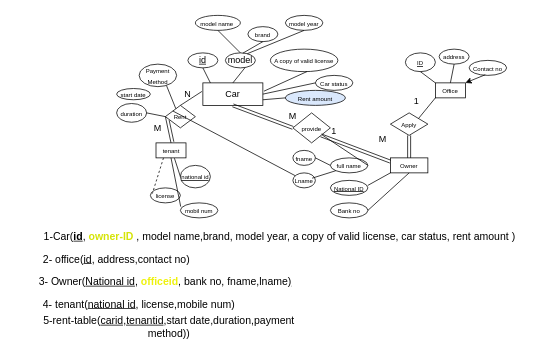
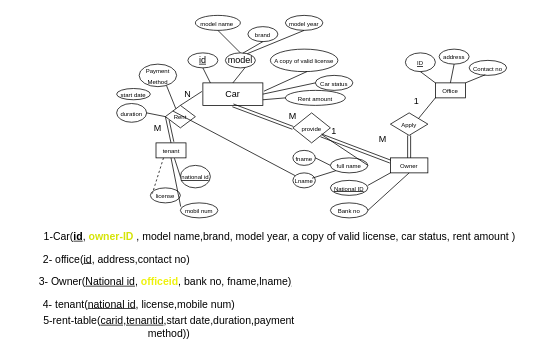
  <mxCell id="0" />
  <mxCell id="1" parent="0" />
  <mxCell id="2" value="Car" style="rounded=0;whiteSpace=wrap;html=1;" vertex="1" parent="1"><mxGeometry x="270" y="110" width="80" height="30" as="geometry" /></mxCell>
  <mxCell id="3" value="&lt;u&gt;id&lt;/u&gt;" style="ellipse;whiteSpace=wrap;html=1;" vertex="1" parent="1"><mxGeometry x="250" y="70" width="40" height="20" as="geometry" /></mxCell>
  <mxCell id="4" value="&lt;font style=&quot;font-size: 8px;&quot;&gt;model year&lt;/font&gt;" style="ellipse;whiteSpace=wrap;html=1;" vertex="1" parent="1"><mxGeometry x="380" y="20" width="50" height="20" as="geometry" /></mxCell>
  <mxCell id="5" value="&lt;font style=&quot;font-size: 8px;&quot;&gt;brand&lt;/font&gt;" style="ellipse;whiteSpace=wrap;html=1;" vertex="1" parent="1"><mxGeometry x="330" y="35" width="40" height="20" as="geometry" /></mxCell>
  <mxCell id="6" value="&lt;font style=&quot;font-size: 8px;&quot;&gt;model name&amp;nbsp;&lt;/font&gt;" style="ellipse;whiteSpace=wrap;html=1;" vertex="1" parent="1"><mxGeometry x="260" y="20" width="60" height="20" as="geometry" /></mxCell>
  <mxCell id="7" value="model" style="ellipse;whiteSpace=wrap;html=1;" vertex="1" parent="1"><mxGeometry x="300" y="70" width="40" height="20" as="geometry" /></mxCell>
  <mxCell id="8" value="" style="endArrow=none;html=1;rounded=0;exitX=0.5;exitY=0;exitDx=0;exitDy=0;entryX=0.5;entryY=1;entryDx=0;entryDy=0;" edge="1" parent="1" source="7" target="6"><mxGeometry width="50" height="50" relative="1" as="geometry"><mxPoint x="520" y="150" as="sourcePoint" /><mxPoint x="570" y="100" as="targetPoint" /></mxGeometry></mxCell>
  <mxCell id="9" value="" style="endArrow=none;html=1;rounded=0;entryX=0.5;entryY=1;entryDx=0;entryDy=0;exitX=0.585;exitY=0.016;exitDx=0;exitDy=0;exitPerimeter=0;" edge="1" parent="1" source="7" target="5"><mxGeometry width="50" height="50" relative="1" as="geometry"><mxPoint x="320" y="68" as="sourcePoint" /><mxPoint x="570" y="100" as="targetPoint" /></mxGeometry></mxCell>
  <mxCell id="10" value="" style="endArrow=none;html=1;rounded=0;exitX=0.731;exitY=0.055;exitDx=0;exitDy=0;exitPerimeter=0;entryX=0.5;entryY=1;entryDx=0;entryDy=0;" edge="1" parent="1" source="7" target="4"><mxGeometry width="50" height="50" relative="1" as="geometry"><mxPoint x="520" y="150" as="sourcePoint" /><mxPoint x="570" y="100" as="targetPoint" /></mxGeometry></mxCell>
  <mxCell id="11" value="" style="endArrow=none;html=1;rounded=0;exitX=0.5;exitY=0;exitDx=0;exitDy=0;entryX=0.653;entryY=0.991;entryDx=0;entryDy=0;entryPerimeter=0;" edge="1" parent="1" source="2" target="7"><mxGeometry width="50" height="50" relative="1" as="geometry"><mxPoint x="520" y="150" as="sourcePoint" /><mxPoint x="570" y="100" as="targetPoint" /></mxGeometry></mxCell>
  <mxCell id="12" value="" style="endArrow=none;html=1;rounded=0;exitX=0.125;exitY=0;exitDx=0;exitDy=0;exitPerimeter=0;entryX=0.5;entryY=1;entryDx=0;entryDy=0;" edge="1" parent="1" source="2" target="3"><mxGeometry width="50" height="50" relative="1" as="geometry"><mxPoint x="520" y="150" as="sourcePoint" /><mxPoint x="570" y="100" as="targetPoint" /></mxGeometry></mxCell>
  <mxCell id="13" value="&lt;font style=&quot;font-size: 8px;&quot;&gt;A copy of valid license&lt;/font&gt;" style="ellipse;whiteSpace=wrap;html=1;" vertex="1" parent="1"><mxGeometry x="360" y="65" width="90" height="30" as="geometry" /></mxCell>
  <mxCell id="14" value="" style="endArrow=none;html=1;rounded=0;exitX=1.019;exitY=0.368;exitDx=0;exitDy=0;exitPerimeter=0;entryX=0.543;entryY=0.997;entryDx=0;entryDy=0;entryPerimeter=0;" edge="1" parent="1" source="2" target="13"><mxGeometry width="50" height="50" relative="1" as="geometry"><mxPoint x="520" y="160" as="sourcePoint" /><mxPoint x="570" y="110" as="targetPoint" /></mxGeometry></mxCell>
- <mxCell id="15" value="&lt;font style=&quot;font-size: 8px;&quot;&gt;Rent amount&lt;/font&gt;" style="ellipse;whiteSpace=wrap;html=1;fillColor=#dae8fc;" vertex="1" parent="1"><mxGeometry x="380" y="120" width="80" height="20" as="geometry" /></mxCell>
+ <mxCell id="15" value="&lt;font style=&quot;font-size: 8px;&quot;&gt;Rent amount&lt;/font&gt;" style="ellipse;whiteSpace=wrap;html=1;" vertex="1" parent="1"><mxGeometry x="380" y="120" width="80" height="20" as="geometry" /></mxCell>
  <mxCell id="16" value="" style="endArrow=none;html=1;rounded=0;exitX=1;exitY=0.75;exitDx=0;exitDy=0;" edge="1" parent="1" source="2"><mxGeometry width="50" height="50" relative="1" as="geometry"><mxPoint x="520" y="160" as="sourcePoint" /><mxPoint x="380" y="130" as="targetPoint" /></mxGeometry></mxCell>
  <mxCell id="17" value="&lt;font style=&quot;font-size: 8px;&quot;&gt;Car status&lt;/font&gt;" style="ellipse;whiteSpace=wrap;html=1;" vertex="1" parent="1"><mxGeometry x="420" y="100" width="50" height="20" as="geometry" /></mxCell>
  <mxCell id="18" value="" style="endArrow=none;html=1;rounded=0;exitX=1;exitY=0.5;exitDx=0;exitDy=0;entryX=0;entryY=0.5;entryDx=0;entryDy=0;" edge="1" parent="1" source="2" target="17"><mxGeometry width="50" height="50" relative="1" as="geometry"><mxPoint x="520" y="170" as="sourcePoint" /><mxPoint x="570" y="120" as="targetPoint" /></mxGeometry></mxCell>
  <mxCell id="19" value="&lt;font style=&quot;font-size: 8px;&quot;&gt;Office&lt;/font&gt;" style="rounded=0;whiteSpace=wrap;html=1;" vertex="1" parent="1"><mxGeometry x="580" y="110" width="40" height="20" as="geometry" /></mxCell>
  <mxCell id="20" value="&lt;font style=&quot;font-size: 8px;&quot;&gt;&lt;u&gt;ID&lt;/u&gt;&lt;/font&gt;" style="ellipse;whiteSpace=wrap;html=1;" vertex="1" parent="1"><mxGeometry x="540" y="70" width="40" height="25" as="geometry" /></mxCell>
  <mxCell id="21" value="&lt;font style=&quot;font-size: 8px;&quot;&gt;Contact no&lt;/font&gt;" style="ellipse;whiteSpace=wrap;html=1;" vertex="1" parent="1"><mxGeometry x="625" y="80" width="50" height="20" as="geometry" /></mxCell>
  <mxCell id="22" value="&lt;font style=&quot;font-size: 8px;&quot;&gt;address&lt;/font&gt;" style="ellipse;whiteSpace=wrap;html=1;" vertex="1" parent="1"><mxGeometry x="585" y="65" width="40" height="20" as="geometry" /></mxCell>
  <mxCell id="23" value="" style="endArrow=none;html=1;rounded=0;entryX=0;entryY=0;entryDx=0;entryDy=0;exitX=0.5;exitY=1;exitDx=0;exitDy=0;" edge="1" parent="1" source="20" target="19"><mxGeometry width="50" height="50" relative="1" as="geometry"><mxPoint x="520" y="180" as="sourcePoint" /><mxPoint x="570" y="130" as="targetPoint" /></mxGeometry></mxCell>
  <mxCell id="24" value="" style="endArrow=none;html=1;rounded=0;entryX=0.5;entryY=0;entryDx=0;entryDy=0;exitX=0.5;exitY=1;exitDx=0;exitDy=0;" edge="1" parent="1" source="22" target="19"><mxGeometry width="50" height="50" relative="1" as="geometry"><mxPoint x="520" y="180" as="sourcePoint" /><mxPoint x="570" y="130" as="targetPoint" /></mxGeometry></mxCell>
- <mxCell id="25" value="" style="endArrow=classic;html=1;rounded=0;entryX=1;entryY=0;entryDx=0;entryDy=0;exitX=0.43;exitY=0.96;exitDx=0;exitDy=0;exitPerimeter=0;" edge="1" parent="1" source="21" target="19"><mxGeometry width="50" height="50" relative="1" as="geometry"><mxPoint x="520" y="180" as="sourcePoint" /><mxPoint x="570" y="130" as="targetPoint" /></mxGeometry></mxCell>
+ <mxCell id="25" value="" style="endArrow=none;html=1;rounded=0;entryX=1;entryY=0;entryDx=0;entryDy=0;exitX=0.43;exitY=0.96;exitDx=0;exitDy=0;exitPerimeter=0;" edge="1" parent="1" source="21" target="19"><mxGeometry width="50" height="50" relative="1" as="geometry"><mxPoint x="520" y="180" as="sourcePoint" /><mxPoint x="570" y="130" as="targetPoint" /></mxGeometry></mxCell>
  <mxCell id="26" value="&lt;font style=&quot;font-size: 8px;&quot;&gt;Owner&lt;/font&gt;" style="rounded=0;whiteSpace=wrap;html=1;" vertex="1" parent="1"><mxGeometry x="520" y="210" width="50" height="20" as="geometry" /></mxCell>
  <mxCell id="27" value="&lt;font style=&quot;font-size: 8px;&quot;&gt;full name&lt;/font&gt;" style="ellipse;whiteSpace=wrap;html=1;" vertex="1" parent="1"><mxGeometry x="440" y="210" width="50" height="20" as="geometry" /></mxCell>
  <mxCell id="28" value="&lt;font style=&quot;font-size: 8px;&quot;&gt;fname&lt;/font&gt;" style="ellipse;whiteSpace=wrap;html=1;" vertex="1" parent="1"><mxGeometry x="390" y="200" width="30" height="20" as="geometry" /></mxCell>
  <mxCell id="29" value="&lt;font style=&quot;font-size: 8px;&quot;&gt;Lname&lt;/font&gt;" style="ellipse;whiteSpace=wrap;html=1;" vertex="1" parent="1"><mxGeometry x="390" y="230" width="30" height="20" as="geometry" /></mxCell>
  <mxCell id="30" value="&lt;font style=&quot;font-size: 8px;&quot;&gt;&lt;u&gt;National ID&lt;/u&gt;&lt;/font&gt;" style="ellipse;whiteSpace=wrap;html=1;" vertex="1" parent="1"><mxGeometry x="440" y="240" width="50" height="20" as="geometry" /></mxCell>
  <mxCell id="31" value="&lt;font style=&quot;font-size: 8px;&quot;&gt;Bank no&lt;/font&gt;" style="ellipse;whiteSpace=wrap;html=1;" vertex="1" parent="1"><mxGeometry x="440" y="270" width="50" height="20" as="geometry" /></mxCell>
  <mxCell id="32" value="" style="endArrow=none;html=1;rounded=0;exitX=0;exitY=0.5;exitDx=0;exitDy=0;entryX=1;entryY=0.5;entryDx=0;entryDy=0;" edge="1" parent="1" source="27" target="28"><mxGeometry width="50" height="50" relative="1" as="geometry"><mxPoint x="580" y="260" as="sourcePoint" /><mxPoint x="420" y="200" as="targetPoint" /></mxGeometry></mxCell>
  <mxCell id="33" value="" style="endArrow=none;html=1;rounded=0;exitX=0;exitY=1;exitDx=0;exitDy=0;entryX=1;entryY=1;entryDx=0;entryDy=0;" edge="1" parent="1" source="27"><mxGeometry width="50" height="50" relative="1" as="geometry"><mxPoint x="580" y="260" as="sourcePoint" /><mxPoint x="415.607" y="237.071" as="targetPoint" /></mxGeometry></mxCell>
  <mxCell id="34" value="" style="endArrow=none;html=1;rounded=0;exitX=1;exitY=0.5;exitDx=0;exitDy=0;" edge="1" parent="1" source="27" target="44"><mxGeometry width="50" height="50" relative="1" as="geometry"><mxPoint x="520" y="260" as="sourcePoint" /><mxPoint x="570" y="210" as="targetPoint" /></mxGeometry></mxCell>
  <mxCell id="35" value="" style="endArrow=none;html=1;rounded=0;exitX=0.999;exitY=0.335;exitDx=0;exitDy=0;exitPerimeter=0;entryX=0;entryY=1;entryDx=0;entryDy=0;" edge="1" parent="1" source="30" target="26"><mxGeometry width="50" height="50" relative="1" as="geometry"><mxPoint x="520" y="260" as="sourcePoint" /><mxPoint x="570" y="210" as="targetPoint" /></mxGeometry></mxCell>
  <mxCell id="36" value="" style="endArrow=none;html=1;rounded=0;exitX=1;exitY=0.5;exitDx=0;exitDy=0;entryX=0.5;entryY=1;entryDx=0;entryDy=0;" edge="1" parent="1" source="31" target="26"><mxGeometry width="50" height="50" relative="1" as="geometry"><mxPoint x="520" y="260" as="sourcePoint" /><mxPoint x="570" y="210" as="targetPoint" /></mxGeometry></mxCell>
  <mxCell id="37" value="&lt;font style=&quot;font-size: 8px;&quot;&gt;Payment Method&lt;/font&gt;" style="ellipse;whiteSpace=wrap;html=1;" vertex="1" parent="1"><mxGeometry x="185" y="85" width="50" height="30" as="geometry" /></mxCell>
  <mxCell id="38" value="&lt;font style=&quot;font-size: 8px;&quot;&gt;duration&lt;/font&gt;" style="ellipse;whiteSpace=wrap;html=1;" vertex="1" parent="1"><mxGeometry x="155" y="137.5" width="40" height="25" as="geometry" /></mxCell>
  <mxCell id="39" value="&lt;font style=&quot;font-size: 8px;&quot;&gt;start date&lt;/font&gt;" style="ellipse;whiteSpace=wrap;html=1;" vertex="1" parent="1"><mxGeometry x="155" y="117.5" width="45" height="15" as="geometry" /></mxCell>
  <mxCell id="40" value="&lt;font style=&quot;font-size: 8px;&quot;&gt;Apply&lt;/font&gt;" style="rhombus;whiteSpace=wrap;html=1;" vertex="1" parent="1"><mxGeometry x="520" y="150" width="50" height="30" as="geometry" /></mxCell>
  <mxCell id="41" value="" style="endArrow=none;html=1;rounded=0;exitX=1;exitY=0;exitDx=0;exitDy=0;entryX=0;entryY=1;entryDx=0;entryDy=0;" edge="1" parent="1" source="40" target="19"><mxGeometry width="50" height="50" relative="1" as="geometry"><mxPoint x="520" y="230" as="sourcePoint" /><mxPoint x="570" y="180" as="targetPoint" /></mxGeometry></mxCell>
  <mxCell id="42" value="M" style="text;html=1;align=center;verticalAlign=middle;whiteSpace=wrap;rounded=0;" vertex="1" parent="1"><mxGeometry x="500" y="180" width="20" height="10" as="geometry" /></mxCell>
  <mxCell id="43" value="1" style="text;html=1;align=center;verticalAlign=middle;whiteSpace=wrap;rounded=0;" vertex="1" parent="1"><mxGeometry x="550" y="130" width="10" height="10" as="geometry" /></mxCell>
  <mxCell id="44" value="&lt;font style=&quot;font-size: 8px;&quot;&gt;provide&lt;/font&gt;" style="rhombus;whiteSpace=wrap;html=1;" vertex="1" parent="1"><mxGeometry x="390" y="150" width="50" height="40" as="geometry" /></mxCell>
  <mxCell id="45" value="M" style="text;html=1;align=center;verticalAlign=middle;whiteSpace=wrap;rounded=0;" vertex="1" parent="1"><mxGeometry x="380" y="150" width="20" height="10" as="geometry" /></mxCell>
  <mxCell id="46" value="1" style="text;html=1;align=center;verticalAlign=middle;whiteSpace=wrap;rounded=0;" vertex="1" parent="1"><mxGeometry x="435" y="170" width="20" height="10" as="geometry" /></mxCell>
  <mxCell id="47" value="&lt;font style=&quot;font-size: 8px;&quot;&gt;tenant&lt;/font&gt;" style="rounded=0;whiteSpace=wrap;html=1;" vertex="1" parent="1"><mxGeometry x="207.5" y="190" width="40" height="20" as="geometry" /></mxCell>
  <mxCell id="48" value="&lt;u&gt;&lt;font style=&quot;font-size: 8px;&quot;&gt;national id&lt;/font&gt;&lt;/u&gt;" style="ellipse;whiteSpace=wrap;html=1;" vertex="1" parent="1"><mxGeometry x="240" y="220" width="40" height="30" as="geometry" /></mxCell>
  <mxCell id="49" value="&lt;font style=&quot;font-size: 8px;&quot;&gt;mobil num&lt;/font&gt;" style="ellipse;whiteSpace=wrap;html=1;" vertex="1" parent="1"><mxGeometry x="240" y="270" width="50" height="20" as="geometry" /></mxCell>
  <mxCell id="50" value="&lt;font style=&quot;font-size: 8px;&quot;&gt;license&lt;/font&gt;" style="ellipse;whiteSpace=wrap;html=1;" vertex="1" parent="1"><mxGeometry x="200" y="250" width="40" height="20" as="geometry" /></mxCell>
  <mxCell id="51" value="" style="endArrow=none;html=1;rounded=0;entryX=0.614;entryY=1.021;entryDx=0;entryDy=0;exitX=0;exitY=0.5;exitDx=0;exitDy=0;entryPerimeter=0;" edge="1" parent="1" source="48" target="47"><mxGeometry width="50" height="50" relative="1" as="geometry"><mxPoint x="117.5" y="230" as="sourcePoint" /><mxPoint x="167.5" y="180" as="targetPoint" /></mxGeometry></mxCell>
  <mxCell id="52" value="" style="endArrow=none;html=1;rounded=0;exitX=0.5;exitY=1;exitDx=0;exitDy=0;entryX=0.009;entryY=0.25;entryDx=0;entryDy=0;entryPerimeter=0;" edge="1" parent="1" source="47" target="49"><mxGeometry width="50" height="50" relative="1" as="geometry"><mxPoint x="117.5" y="230" as="sourcePoint" /><mxPoint x="167.5" y="180" as="targetPoint" /></mxGeometry></mxCell>
  <mxCell id="53" value="" style="endArrow=none;html=1;rounded=0;exitX=0.25;exitY=1;exitDx=0;exitDy=0;entryX=0.065;entryY=0.382;entryDx=0;entryDy=0;entryPerimeter=0;dashed=1;" edge="1" parent="1" source="47" target="50"><mxGeometry width="50" height="50" relative="1" as="geometry"><mxPoint x="117.5" y="230" as="sourcePoint" /><mxPoint x="167.5" y="180" as="targetPoint" /></mxGeometry></mxCell>
  <mxCell id="54" value="&lt;font style=&quot;font-size: 8px;&quot;&gt;Rent&lt;/font&gt;" style="rhombus;whiteSpace=wrap;html=1;" vertex="1" parent="1"><mxGeometry x="220" y="140" width="40" height="30" as="geometry" /></mxCell>
  <mxCell id="55" value="" style="endArrow=none;html=1;rounded=0;exitX=0;exitY=0.5;exitDx=0;exitDy=0;entryX=0.5;entryY=0;entryDx=0;entryDy=0;" edge="1" parent="1" source="54" target="47"><mxGeometry width="50" height="50" relative="1" as="geometry"><mxPoint x="440" y="230" as="sourcePoint" /><mxPoint x="490" y="180" as="targetPoint" /></mxGeometry></mxCell>
  <mxCell id="56" value="" style="endArrow=none;html=1;rounded=0;exitX=0.595;exitY=-0.072;exitDx=0;exitDy=0;entryX=0.126;entryY=0.656;entryDx=0;entryDy=0;entryPerimeter=0;exitPerimeter=0;" edge="1" parent="1" source="47" target="54"><mxGeometry width="50" height="50" relative="1" as="geometry"><mxPoint x="440" y="230" as="sourcePoint" /><mxPoint x="490" y="180" as="targetPoint" /></mxGeometry></mxCell>
  <mxCell id="57" value="" style="endArrow=none;html=1;rounded=0;exitX=0.5;exitY=0;exitDx=0;exitDy=0;entryX=-0.016;entryY=0.381;entryDx=0;entryDy=0;entryPerimeter=0;" edge="1" parent="1" source="54" target="2"><mxGeometry width="50" height="50" relative="1" as="geometry"><mxPoint x="440" y="230" as="sourcePoint" /><mxPoint x="490" y="180" as="targetPoint" /></mxGeometry></mxCell>
  <mxCell id="58" value="M" style="text;html=1;align=center;verticalAlign=middle;whiteSpace=wrap;rounded=0;" vertex="1" parent="1"><mxGeometry x="200" y="162.5" width="20" height="15" as="geometry" /></mxCell>
  <mxCell id="59" value="N" style="text;html=1;align=center;verticalAlign=middle;whiteSpace=wrap;rounded=0;" vertex="1" parent="1"><mxGeometry x="240" y="120" width="20" height="10" as="geometry" /></mxCell>
  <mxCell id="60" value="" style="endArrow=none;html=1;rounded=0;exitX=0;exitY=0.5;exitDx=0;exitDy=0;entryX=1;entryY=0.5;entryDx=0;entryDy=0;" edge="1" parent="1" source="54" target="38"><mxGeometry width="50" height="50" relative="1" as="geometry"><mxPoint x="380" y="210" as="sourcePoint" /><mxPoint x="430" y="160" as="targetPoint" /></mxGeometry></mxCell>
  <mxCell id="61" value="" style="endArrow=none;html=1;rounded=0;exitX=0;exitY=0;exitDx=0;exitDy=0;" edge="1" parent="1" source="54" target="29"><mxGeometry width="50" height="50" relative="1" as="geometry"><mxPoint x="380" y="210" as="sourcePoint" /><mxPoint x="430" y="160" as="targetPoint" /></mxGeometry></mxCell>
  <mxCell id="62" value="" style="endArrow=none;html=1;rounded=0;entryX=0.349;entryY=0.149;entryDx=0;entryDy=0;entryPerimeter=0;exitX=0.73;exitY=0.954;exitDx=0;exitDy=0;exitPerimeter=0;" edge="1" parent="1" source="37" target="54"><mxGeometry width="50" height="50" relative="1" as="geometry"><mxPoint x="380" y="210" as="sourcePoint" /><mxPoint x="430" y="160" as="targetPoint" /></mxGeometry></mxCell>
  <mxCell id="63" value="&lt;font style=&quot;font-size: 14px;&quot;&gt;1-Car(&lt;u&gt;&lt;b&gt;id&lt;/b&gt;&lt;/u&gt;, &lt;font color=&quot;#d5e407&quot;&gt;&lt;b&gt;owner-ID &lt;/b&gt;&lt;/font&gt;, model name,brand, model year, a copy of valid license, car status, rent amount )&lt;/font&gt;" style="text;html=1;align=center;verticalAlign=middle;whiteSpace=wrap;rounded=0;" vertex="1" parent="1"><mxGeometry x="35" y="300" width="675" height="30" as="geometry" /></mxCell>
  <mxCell id="64" value="&lt;font style=&quot;font-size: 14px;&quot;&gt;2- office(&lt;u&gt;id&lt;/u&gt;, address,contact no)&lt;/font&gt;" style="text;html=1;align=center;verticalAlign=middle;whiteSpace=wrap;rounded=0;" vertex="1" parent="1"><mxGeometry x="20" y="330" width="270" height="30" as="geometry" /></mxCell>
  <mxCell id="65" value="&lt;font style=&quot;font-size: 14px;&quot;&gt;3- Owner(&lt;u&gt;National id,&lt;/u&gt;&amp;nbsp;&lt;font color=&quot;#eef20d&quot;&gt;&lt;b&gt;officeid&lt;/b&gt;&lt;/font&gt;, bank no, fname,lname&lt;u&gt;)&lt;/u&gt;&lt;/font&gt;" style="text;html=1;align=center;verticalAlign=middle;whiteSpace=wrap;rounded=0;" vertex="1" parent="1"><mxGeometry x="50" y="360" width="340" height="30" as="geometry" /></mxCell>
  <mxCell id="66" value="&lt;font style=&quot;font-size: 14px;&quot;&gt;4- tenant(&lt;u&gt;national id&lt;/u&gt;, license,mobile num)&lt;/font&gt;" style="text;html=1;align=center;verticalAlign=middle;whiteSpace=wrap;rounded=0;" vertex="1" parent="1"><mxGeometry x="40" y="390" width="290" height="30" as="geometry" /></mxCell>
  <mxCell id="67" value="&lt;font style=&quot;font-size: 14px;&quot;&gt;5-rent-table(&lt;u&gt;carid,tenantid&lt;/u&gt;,start date,duration,payment method))&lt;/font&gt;" style="text;html=1;align=center;verticalAlign=middle;whiteSpace=wrap;rounded=0;" vertex="1" parent="1"><mxGeometry x="50" y="420" width="350" height="30" as="geometry" /></mxCell>
  <mxCell id="68" value="" style="shape=link;html=1;rounded=0;exitX=0.5;exitY=1;exitDx=0;exitDy=0;" edge="1" parent="1" source="2"><mxGeometry width="100" relative="1" as="geometry"><mxPoint x="350" y="210" as="sourcePoint" /><mxPoint x="390" y="170" as="targetPoint" /></mxGeometry></mxCell>
  <mxCell id="69" value="" style="shape=link;html=1;rounded=0;exitX=1;exitY=1;exitDx=0;exitDy=0;entryX=0;entryY=0.25;entryDx=0;entryDy=0;" edge="1" parent="1" source="44" target="26"><mxGeometry width="100" relative="1" as="geometry"><mxPoint x="350" y="210" as="sourcePoint" /><mxPoint x="450" y="210" as="targetPoint" /></mxGeometry></mxCell>
  <mxCell id="70" value="" style="shape=link;html=1;rounded=0;exitX=0.5;exitY=1;exitDx=0;exitDy=0;entryX=0.5;entryY=0;entryDx=0;entryDy=0;" edge="1" parent="1" source="40" target="26"><mxGeometry width="100" relative="1" as="geometry"><mxPoint x="350" y="210" as="sourcePoint" /><mxPoint x="450" y="210" as="targetPoint" /></mxGeometry></mxCell>
